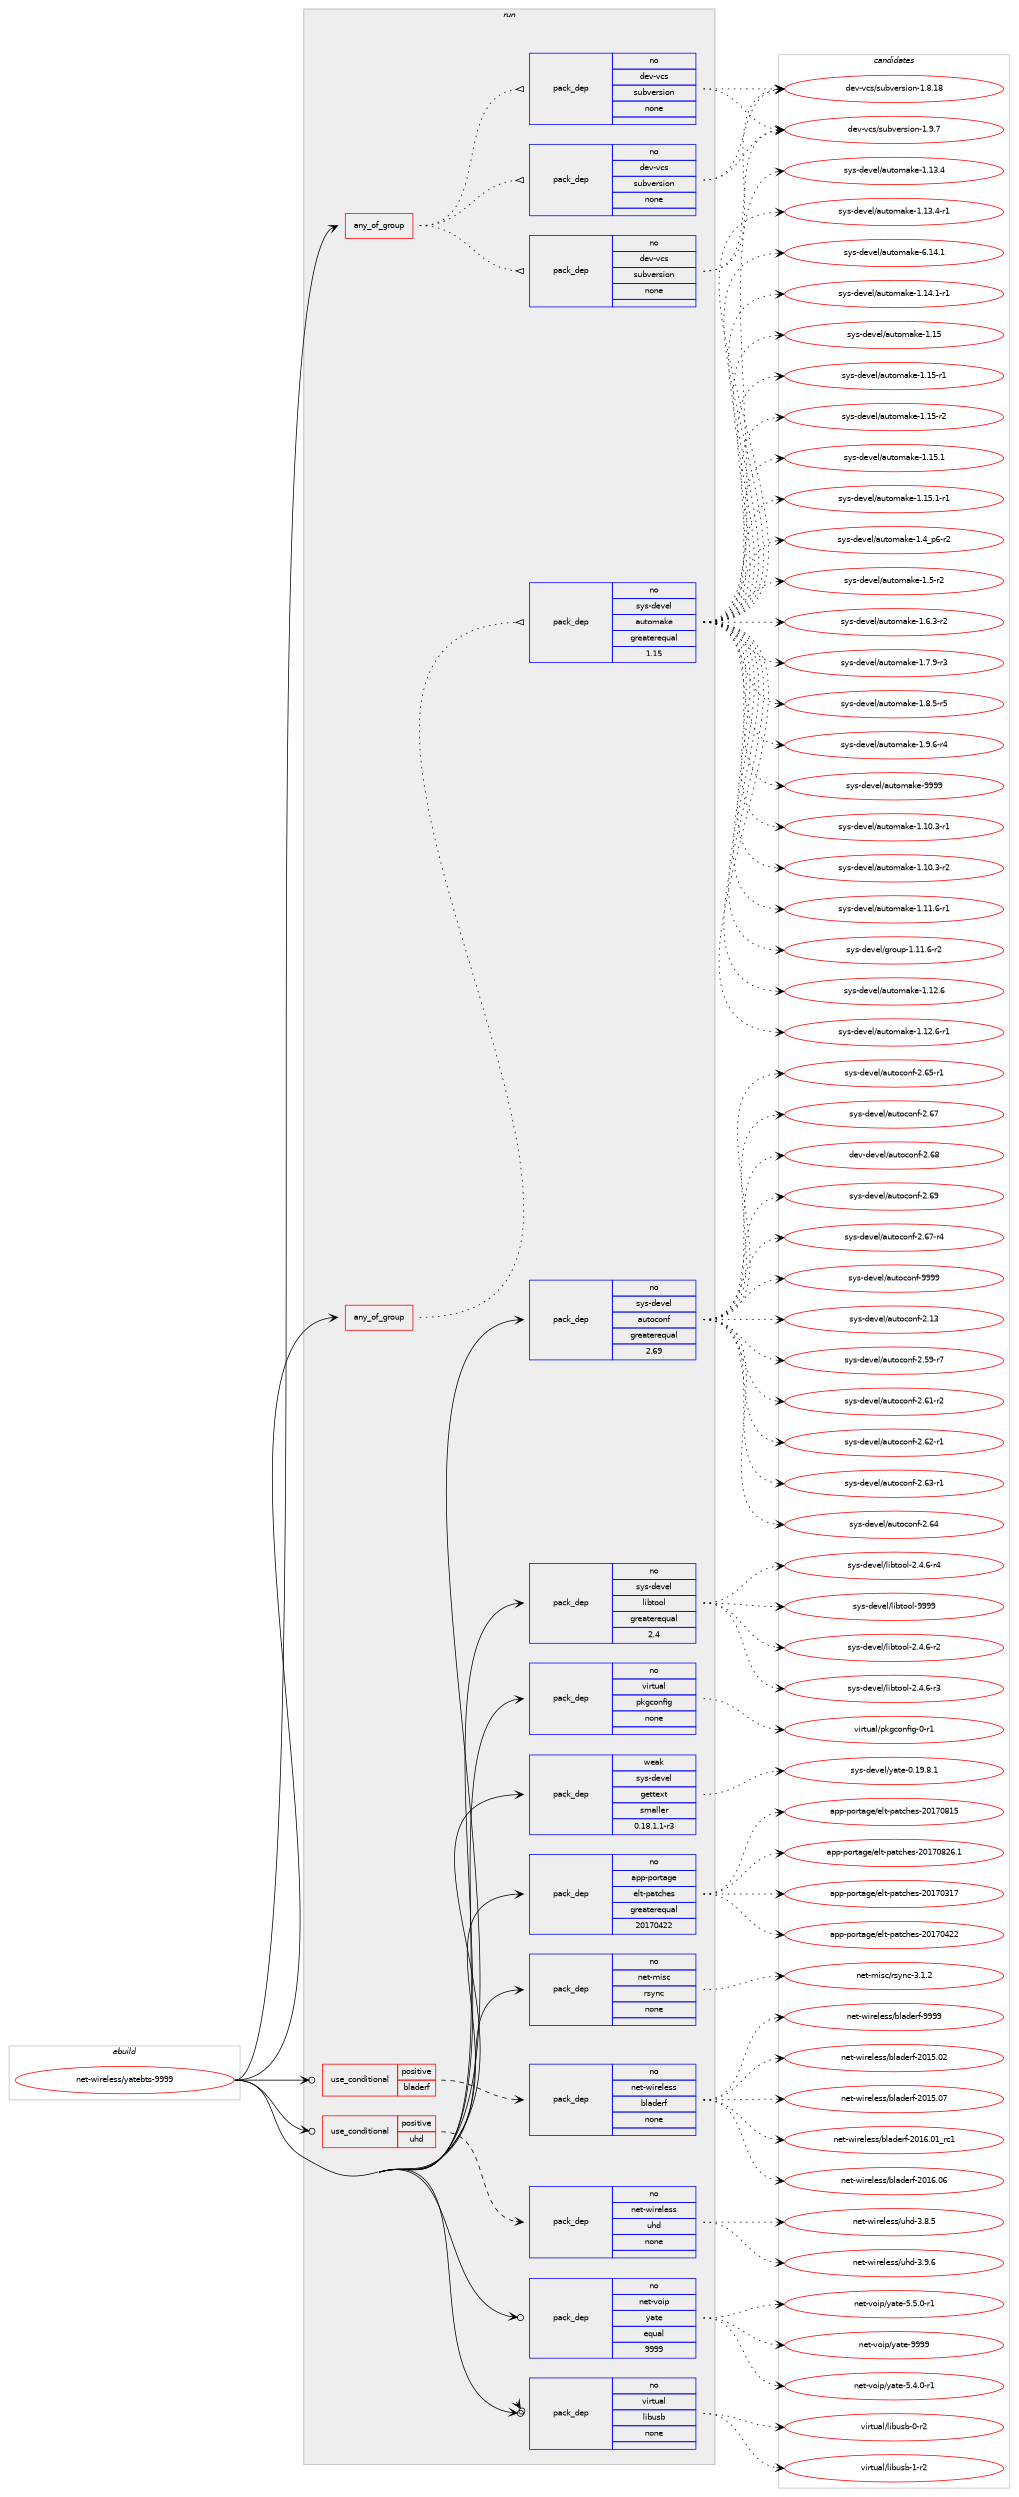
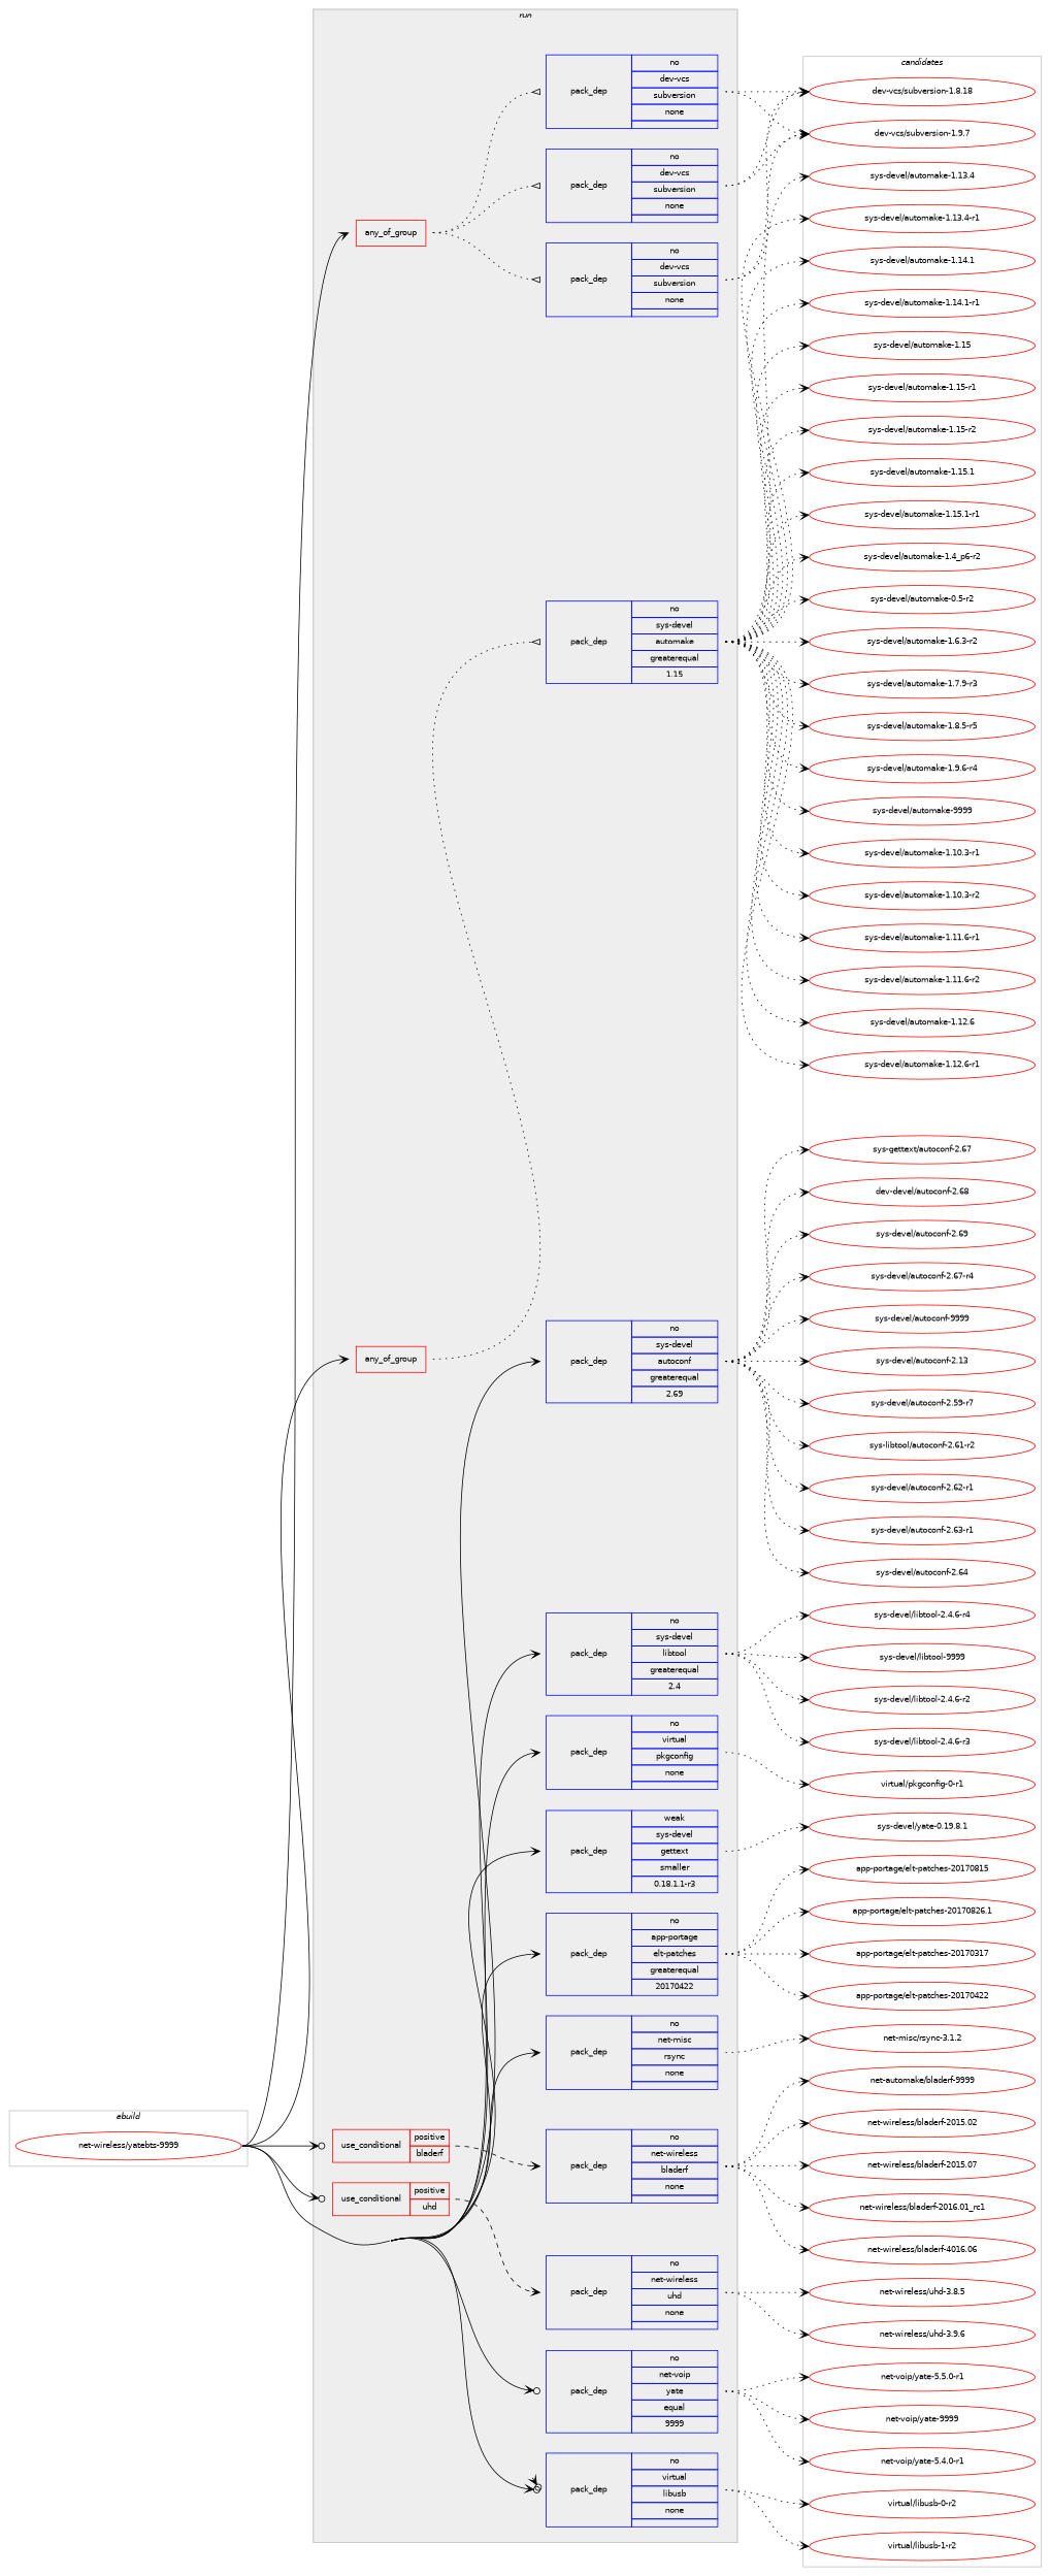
  digraph {
    compound=true
    concentrate=true
    fontname=Helvetica
    fontsize=10
    newrank=true
    rankdir=LR
    ranksep=1.5
    node [color=red fontname=Helvetica fontsize=10]
    edge [arrowhead=vee headport=w style=dotted tailport=e weight=100]
    n1 [label="net-wireless/yatebts-9999" width=4]
    n2 [color=blue label=<<TABLE BORDER="0" CELLBORDER="1" CELLSPACING="0" CELLPADDING="4" WIDTH="220"><TR><TD ROWSPAN="6" CELLPADDING="30">pack_dep</TD></TR><TR><TD WIDTH="110">no</TD></TR><TR><TD>dev-vcs</TD></TR><TR><TD>subversion</TD></TR><TR><TD>none</TD></TR><TR><TD></TD></TR></TABLE>> shape=none]
    n3 [color=blue label=<<TABLE BORDER="0" CELLBORDER="1" CELLSPACING="0" CELLPADDING="4" WIDTH="220"><TR><TD ROWSPAN="6" CELLPADDING="30">pack_dep</TD></TR><TR><TD WIDTH="110">no</TD></TR><TR><TD>dev-vcs</TD></TR><TR><TD>subversion</TD></TR><TR><TD>none</TD></TR><TR><TD></TD></TR></TABLE>> shape=none]
    n4 [color=blue label=<<TABLE BORDER="0" CELLBORDER="1" CELLSPACING="0" CELLPADDING="4" WIDTH="220"><TR><TD ROWSPAN="6" CELLPADDING="30">pack_dep</TD></TR><TR><TD WIDTH="110">no</TD></TR><TR><TD>dev-vcs</TD></TR><TR><TD>subversion</TD></TR><TR><TD>none</TD></TR><TR><TD></TD></TR></TABLE>> shape=none]
    n5 [label=<<TABLE BORDER="0" CELLBORDER="1" CELLSPACING="0" CELLPADDING="4"><TR><TD CELLPADDING="10">any_of_group</TD></TR></TABLE>> shape=none]
    n6 [color=blue label=<<TABLE BORDER="0" CELLBORDER="1" CELLSPACING="0" CELLPADDING="4" WIDTH="220"><TR><TD ROWSPAN="6" CELLPADDING="30">pack_dep</TD></TR><TR><TD WIDTH="110">no</TD></TR><TR><TD>sys-devel</TD></TR><TR><TD>automake</TD></TR><TR><TD>greaterequal</TD></TR><TR><TD>1.15</TD></TR></TABLE>> shape=none]
    n7 [label=<<TABLE BORDER="0" CELLBORDER="1" CELLSPACING="0" CELLPADDING="4"><TR><TD CELLPADDING="10">any_of_group</TD></TR></TABLE>> shape=none]
    n8 [color=blue label=<<TABLE BORDER="0" CELLBORDER="1" CELLSPACING="0" CELLPADDING="4" WIDTH="220"><TR><TD ROWSPAN="6" CELLPADDING="30">pack_dep</TD></TR><TR><TD WIDTH="110">no</TD></TR><TR><TD>app-portage</TD></TR><TR><TD>elt-patches</TD></TR><TR><TD>greaterequal</TD></TR><TR><TD>20170422</TD></TR></TABLE>> shape=none]
    n9 [color=blue label=<<TABLE BORDER="0" CELLBORDER="1" CELLSPACING="0" CELLPADDING="4" WIDTH="220"><TR><TD ROWSPAN="6" CELLPADDING="30">pack_dep</TD></TR><TR><TD WIDTH="110">no</TD></TR><TR><TD>net-misc</TD></TR><TR><TD>rsync</TD></TR><TR><TD>none</TD></TR><TR><TD></TD></TR></TABLE>> shape=none]
    n10 [color=blue label=<<TABLE BORDER="0" CELLBORDER="1" CELLSPACING="0" CELLPADDING="4" WIDTH="220"><TR><TD ROWSPAN="6" CELLPADDING="30">pack_dep</TD></TR><TR><TD WIDTH="110">no</TD></TR><TR><TD>sys-devel</TD></TR><TR><TD>autoconf</TD></TR><TR><TD>greaterequal</TD></TR><TR><TD>2.69</TD></TR></TABLE>> shape=none]
    n11 [color=blue label=<<TABLE BORDER="0" CELLBORDER="1" CELLSPACING="0" CELLPADDING="4" WIDTH="220"><TR><TD ROWSPAN="6" CELLPADDING="30">pack_dep</TD></TR><TR><TD WIDTH="110">no</TD></TR><TR><TD>sys-devel</TD></TR><TR><TD>libtool</TD></TR><TR><TD>greaterequal</TD></TR><TR><TD>2.4</TD></TR></TABLE>> shape=none]
    n12 [color=blue label=<<TABLE BORDER="0" CELLBORDER="1" CELLSPACING="0" CELLPADDING="4" WIDTH="220"><TR><TD ROWSPAN="6" CELLPADDING="30">pack_dep</TD></TR><TR><TD WIDTH="110">no</TD></TR><TR><TD>virtual</TD></TR><TR><TD>pkgconfig</TD></TR><TR><TD>none</TD></TR><TR><TD></TD></TR></TABLE>> shape=none]
    n13 [color=blue label=<<TABLE BORDER="0" CELLBORDER="1" CELLSPACING="0" CELLPADDING="4" WIDTH="220"><TR><TD ROWSPAN="6" CELLPADDING="30">pack_dep</TD></TR><TR><TD WIDTH="110">weak</TD></TR><TR><TD>sys-devel</TD></TR><TR><TD>gettext</TD></TR><TR><TD>smaller</TD></TR><TR><TD>0.18.1.1-r3</TD></TR></TABLE>> shape=none]
    n14 [color=blue label=<<TABLE BORDER="0" CELLBORDER="1" CELLSPACING="0" CELLPADDING="4" WIDTH="220"><TR><TD ROWSPAN="6" CELLPADDING="30">pack_dep</TD></TR><TR><TD WIDTH="110">no</TD></TR><TR><TD>net-wireless</TD></TR><TR><TD>bladerf</TD></TR><TR><TD>none</TD></TR><TR><TD></TD></TR></TABLE>> shape=none]
    n15 [label=<<TABLE BORDER="0" CELLBORDER="1" CELLSPACING="0" CELLPADDING="4"><TR><TD ROWSPAN="3" CELLPADDING="10">use_conditional</TD></TR><TR><TD>positive</TD></TR><TR><TD>bladerf</TD></TR></TABLE>> shape=none]
    n16 [color=blue label=<<TABLE BORDER="0" CELLBORDER="1" CELLSPACING="0" CELLPADDING="4" WIDTH="220"><TR><TD ROWSPAN="6" CELLPADDING="30">pack_dep</TD></TR><TR><TD WIDTH="110">no</TD></TR><TR><TD>net-wireless</TD></TR><TR><TD>uhd</TD></TR><TR><TD>none</TD></TR><TR><TD></TD></TR></TABLE>> shape=none]
    n17 [label=<<TABLE BORDER="0" CELLBORDER="1" CELLSPACING="0" CELLPADDING="4"><TR><TD ROWSPAN="3" CELLPADDING="10">use_conditional</TD></TR><TR><TD>positive</TD></TR><TR><TD>uhd</TD></TR></TABLE>> shape=none]
    n18 [color=blue label=<<TABLE BORDER="0" CELLBORDER="1" CELLSPACING="0" CELLPADDING="4" WIDTH="220"><TR><TD ROWSPAN="6" CELLPADDING="30">pack_dep</TD></TR><TR><TD WIDTH="110">no</TD></TR><TR><TD>net-voip</TD></TR><TR><TD>yate</TD></TR><TR><TD>equal</TD></TR><TR><TD>9999</TD></TR></TABLE>> shape=none]
    n19 [color=blue label=<<TABLE BORDER="0" CELLBORDER="1" CELLSPACING="0" CELLPADDING="4" WIDTH="220"><TR><TD ROWSPAN="6" CELLPADDING="30">pack_dep</TD></TR><TR><TD WIDTH="110">no</TD></TR><TR><TD>virtual</TD></TR><TR><TD>libusb</TD></TR><TR><TD>none</TD></TR><TR><TD></TD></TR></TABLE>> shape=none]
    n20 [label="dev-vcs/subversion-1.8.18" width=4]
    n21 [label="dev-vcs/subversion-1.9.7" width=4]
    n22 [label="sys-devel/automake-1.10.3-r1" width=4]
    n23 [label="sys-devel/automake-1.10.3-r2" width=4]
    n24 [label="sys-devel/automake-1.11.6-r1" width=4]
-   n25 [label="sys-devel/group-1.11.6-r2" width=4]
+   n25 [label="sys-devel/automake-1.11.6-r2" width=4]
    n26 [label="sys-devel/automake-1.12.6" width=4]
    n27 [label="sys-devel/automake-1.12.6-r1" width=4]
    n28 [label="sys-devel/automake-1.13.4" width=4]
    n29 [label="sys-devel/automake-1.13.4-r1" width=4]
-   n30 [label="sys-devel/automake-6.14.1" width=4]
+   n30 [label="sys-devel/automake-1.14.1" width=4]
    n31 [label="sys-devel/automake-1.14.1-r1" width=4]
    n32 [label="sys-devel/automake-1.15" width=4]
    n33 [label="sys-devel/automake-1.15-r1" width=4]
    n34 [label="sys-devel/automake-1.15-r2" width=4]
    n35 [label="sys-devel/automake-1.15.1" width=4]
    n36 [label="sys-devel/automake-1.15.1-r1" width=4]
    n37 [label="sys-devel/automake-1.4_p6-r2" width=4]
-   n38 [label="sys-devel/automake-1.5-r2" width=4]
+   n38 [label="sys-devel/automake-0.5-r2" width=4]
    n39 [label="sys-devel/automake-1.6.3-r2" width=4]
    n40 [label="sys-devel/automake-1.7.9-r3" width=4]
    n41 [label="sys-devel/automake-1.8.5-r5" width=4]
    n42 [label="sys-devel/automake-1.9.6-r4" width=4]
    n43 [label="sys-devel/automake-9999" width=4]
    n44 [label="app-portage/elt-patches-20170317" width=4]
    n45 [label="app-portage/elt-patches-20170422" width=4]
    n46 [label="app-portage/elt-patches-20170815" width=4]
    n47 [label="app-portage/elt-patches-20170826.1" width=4]
    n48 [label="net-misc/rsync-3.1.2" width=4]
    n49 [label="sys-devel/autoconf-2.13" width=4]
    n50 [label="sys-devel/autoconf-2.59-r7" width=4]
-   n51 [label="sys-devel/autoconf-2.61-r2" width=4]
+   n51 [label="sys-libtool/autoconf-2.61-r2" width=4]
    n52 [label="sys-devel/autoconf-2.62-r1" width=4]
    n53 [label="sys-devel/autoconf-2.63-r1" width=4]
    n54 [label="sys-devel/autoconf-2.64" width=4]
-   n55 [label="sys-devel/autoconf-2.65-r1" width=4]
-   n56 [label="sys-devel/autoconf-2.67" width=4]
+   n56 [label="sys-gettext/autoconf-2.67" width=4]
    n57 [label="dev-devel/autoconf-2.68" width=4]
    n58 [label="sys-devel/autoconf-2.69" width=4]
    n59 [label="sys-devel/autoconf-2.67-r4" width=4]
    n60 [label="sys-devel/autoconf-9999" width=4]
    n61 [label="sys-devel/libtool-2.4.6-r2" width=4]
    n62 [label="sys-devel/libtool-2.4.6-r3" width=4]
    n63 [label="sys-devel/libtool-2.4.6-r4" width=4]
    n64 [label="sys-devel/libtool-9999" width=4]
    n65 [label="virtual/pkgconfig-0-r1" width=4]
    n66 [label="sys-devel/yate-0.19.8.1" width=4]
    n67 [label="net-wireless/bladerf-2015.02" width=4]
    n68 [label="net-wireless/bladerf-2015.07" width=4]
    n69 [label="net-wireless/bladerf-2016.01_rc1" width=4]
-   n70 [label="net-wireless/bladerf-2016.06" width=4]
-   n71 [label="net-wireless/bladerf-9999" width=4]
+   n70 [label="net-wireless/bladerf-4016.06" width=4]
+   n71 [label="net-automake/bladerf-9999" width=4]
    n72 [label="net-wireless/uhd-3.8.5" width=4]
    n73 [label="net-wireless/uhd-3.9.6" width=4]
    n74 [label="net-voip/yate-5.4.0-r1" width=4]
    n75 [label="net-voip/yate-5.5.0-r1" width=4]
    n76 [label="net-voip/yate-9999" width=4]
    n77 [label="virtual/libusb-0-r2" width=4]
    n78 [label="virtual/libusb-1-r2" width=4]
    subgraph cluster_1 {
      color=gray
      label=<<i>ebuild</i>>
      rank=same
      n1
    }
    subgraph cluster_2 {
      color=gray
      label=<<i>dependencies</i>>
      subgraph cluster_3 {
        color=gray
        fillcolor="#eeeeee"
        label=<<i>compile</i>>
        style=filled
        subgraph sub_4 {
          color=gray
          fillcolor="#eeeeee"
          label=<<i>compile</i>>
          style=filled
          n5
          subgraph sub_5 {
            color=gray
            fillcolor="#eeeeee"
            label=<<i>compile</i>>
            style=filled
            n2
          }
          subgraph sub_6 {
            color=gray
            fillcolor="#eeeeee"
            label=<<i>compile</i>>
            style=filled
            n3
          }
          subgraph sub_7 {
            color=gray
            fillcolor="#eeeeee"
            label=<<i>compile</i>>
            style=filled
            n4
          }
        }
        subgraph sub_8 {
          color=gray
          fillcolor="#eeeeee"
          label=<<i>compile</i>>
          style=filled
          n7
          subgraph sub_9 {
            color=gray
            fillcolor="#eeeeee"
            label=<<i>compile</i>>
            style=filled
            n6
          }
        }
        subgraph sub_10 {
          color=gray
          fillcolor="#eeeeee"
          label=<<i>compile</i>>
          style=filled
          n8
        }
        subgraph sub_11 {
          color=gray
          fillcolor="#eeeeee"
          label=<<i>compile</i>>
          style=filled
          n9
        }
        subgraph sub_12 {
          color=gray
          fillcolor="#eeeeee"
          label=<<i>compile</i>>
          style=filled
          n10
        }
        subgraph sub_13 {
          color=gray
          fillcolor="#eeeeee"
          label=<<i>compile</i>>
          style=filled
          n11
        }
        subgraph sub_14 {
          color=gray
          fillcolor="#eeeeee"
          label=<<i>compile</i>>
          style=filled
          n12
        }
        subgraph sub_15 {
          color=gray
          fillcolor="#eeeeee"
          label=<<i>compile</i>>
          style=filled
          n13
        }
      }
      subgraph cluster_16 {
        color=gray
        fillcolor="#eeeeee"
        label=<<i>compile and run</i>>
        style=filled
        subgraph sub_17 {
          color=gray
          fillcolor="#eeeeee"
          label=<<i>compile and run</i>>
          style=filled
          n15
          subgraph sub_18 {
            color=gray
            fillcolor="#eeeeee"
            label=<<i>compile and run</i>>
            style=filled
            n14
          }
        }
        subgraph sub_19 {
          color=gray
          fillcolor="#eeeeee"
          label=<<i>compile and run</i>>
          style=filled
          n17
          subgraph sub_20 {
            color=gray
            fillcolor="#eeeeee"
            label=<<i>compile and run</i>>
            style=filled
            n16
          }
        }
        subgraph sub_21 {
          color=gray
          fillcolor="#eeeeee"
          label=<<i>compile and run</i>>
          style=filled
          n18
        }
        subgraph sub_22 {
          color=gray
          fillcolor="#eeeeee"
          label=<<i>compile and run</i>>
          style=filled
          n19
        }
      }
      subgraph cluster_23 {
        color=gray
        fillcolor="#eeeeee"
        label=<<i>run</i>>
        style=filled
      }
    }
    subgraph cluster_24 {
      color=gray
      label=<<i>candidates</i>>
      rank=same
      subgraph sub_25 {
        color=black
        label=<<i>candidates</i>>
        nodesep=1
        rank=same
        n20
        n21
      }
      subgraph sub_26 {
        color=black
        label=<<i>candidates</i>>
        nodesep=1
        rank=same
        n20
        n21
      }
      subgraph sub_27 {
        color=black
        label=<<i>candidates</i>>
        nodesep=1
        rank=same
        n20
        n21
      }
      subgraph sub_28 {
        color=black
        label=<<i>candidates</i>>
        nodesep=1
        rank=same
        n22
        n23
        n24
        n25
        n26
        n27
        n28
        n29
        n30
        n31
        n32
        n33
        n34
        n35
        n36
        n37
        n38
        n39
        n40
        n41
        n42
        n43
      }
      subgraph sub_29 {
        color=black
        label=<<i>candidates</i>>
        nodesep=1
        rank=same
        n44
        n45
        n46
        n47
      }
      subgraph sub_30 {
        color=black
        label=<<i>candidates</i>>
        nodesep=1
        rank=same
        n48
      }
      subgraph sub_31 {
        color=black
        label=<<i>candidates</i>>
        nodesep=1
        rank=same
        n49
        n50
        n51
        n52
        n53
        n54
-       n55
        n56
        n57
        n58
        n59
        n60
      }
      subgraph sub_32 {
        color=black
        label=<<i>candidates</i>>
        nodesep=1
        rank=same
        n61
        n62
        n63
        n64
      }
      subgraph sub_33 {
        color=black
        label=<<i>candidates</i>>
        nodesep=1
        rank=same
        n65
      }
      subgraph sub_34 {
        color=black
        label=<<i>candidates</i>>
        nodesep=1
        rank=same
        n66
      }
      subgraph sub_35 {
        color=black
        label=<<i>candidates</i>>
        nodesep=1
        rank=same
        n67
        n68
        n69
        n70
        n71
      }
      subgraph sub_36 {
        color=black
        label=<<i>candidates</i>>
        nodesep=1
        rank=same
        n72
        n73
      }
      subgraph sub_37 {
        color=black
        label=<<i>candidates</i>>
        nodesep=1
        rank=same
        n74
        n75
        n76
      }
      subgraph sub_38 {
        color=black
        label=<<i>candidates</i>>
        nodesep=1
        rank=same
        n77
        n78
      }
    }
    n1 -> n5 [style=solid weight=20]
    n1 -> n7 [style=solid weight=20]
    n1 -> n8 [style=solid weight=20]
    n1 -> n9 [style=solid weight=20]
    n1 -> n10 [style=solid weight=20]
    n1 -> n11 [style=solid weight=20]
    n1 -> n12 [style=solid weight=20]
    n1 -> n13 [style=solid weight=20]
    n1 -> n15 [arrowhead=odotvee style=solid weight=20]
    n1 -> n17 [arrowhead=odotvee style=solid weight=20]
    n1 -> n18 [arrowhead=odotvee style=solid weight=20]
    n1 -> n19 [arrowhead=odotvee style=solid weight=20]
    n2 -> n20
    n2 -> n21
    n3 -> n20
    n3 -> n21
    n4 -> n20
    n4 -> n21
    n5 -> n2 [arrowhead=oinv weight=20]
    n5 -> n3 [arrowhead=oinv weight=20]
    n5 -> n4 [arrowhead=oinv weight=20]
    n6 -> n22
    n6 -> n23
    n6 -> n24
    n6 -> n25
    n6 -> n26
    n6 -> n27
    n6 -> n28
    n6 -> n29
    n6 -> n30
    n6 -> n31
    n6 -> n32
    n6 -> n33
    n6 -> n34
    n6 -> n35
    n6 -> n36
    n6 -> n37
    n6 -> n38
    n6 -> n39
    n6 -> n40
    n6 -> n41
    n6 -> n42
    n6 -> n43
    n7 -> n6 [arrowhead=oinv weight=20]
    n8 -> n44
    n8 -> n45
    n8 -> n46
    n8 -> n47
    n9 -> n48
    n10 -> n49
    n10 -> n50
    n10 -> n51
    n10 -> n52
    n10 -> n53
    n10 -> n54
-   n10 -> n55
    n10 -> n56
    n10 -> n57
    n10 -> n58
    n10 -> n59
    n10 -> n60
    n11 -> n61
    n11 -> n62
    n11 -> n63
    n11 -> n64
    n12 -> n65
    n13 -> n66
    n14 -> n67
    n14 -> n68
    n14 -> n69
    n14 -> n70
    n14 -> n71
    n15 -> n14 [style=dashed weight=20]
    n16 -> n72
    n16 -> n73
    n17 -> n16 [style=dashed weight=20]
    n18 -> n74
    n18 -> n75
    n18 -> n76
    n19 -> n77
    n19 -> n78
  }
